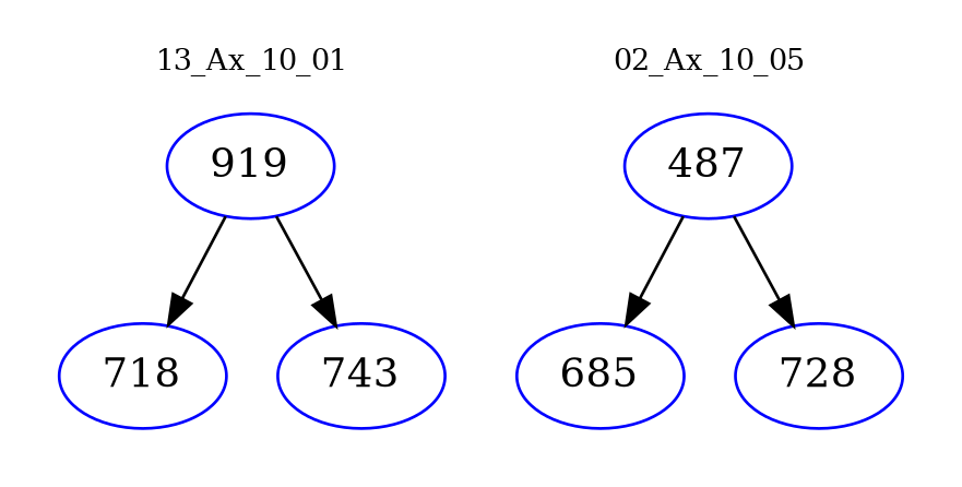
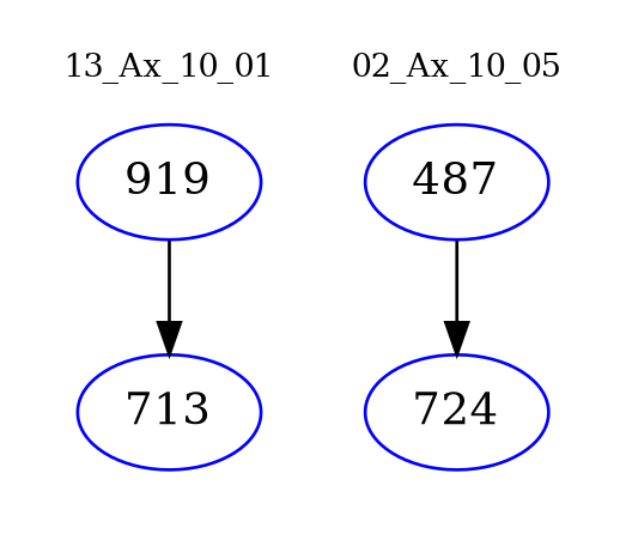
  digraph {
    node [color=blue]
    edge [color=black]
    n1 [label=919]
-   n2 [label=718]
-   n3 [label=743]
+   n3 [label=713]
    n4 [label=487]
-   n5 [label=685]
-   n6 [label=728]
+   n6 [label=724]
    subgraph cluster_1 {
      color=white
      fontsize=10
      label="13_Ax_10_01"
      n1
-     n2
      n3
    }
    subgraph cluster_2 {
      color=white
      fontsize=10
      label="02_Ax_10_05"
      n4
-     n5
      n6
    }
-   n1 -> n2
    n1 -> n3
-   n4 -> n5
    n4 -> n6
  }
